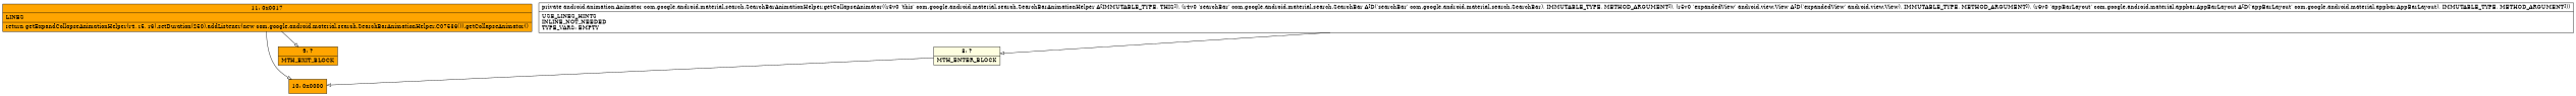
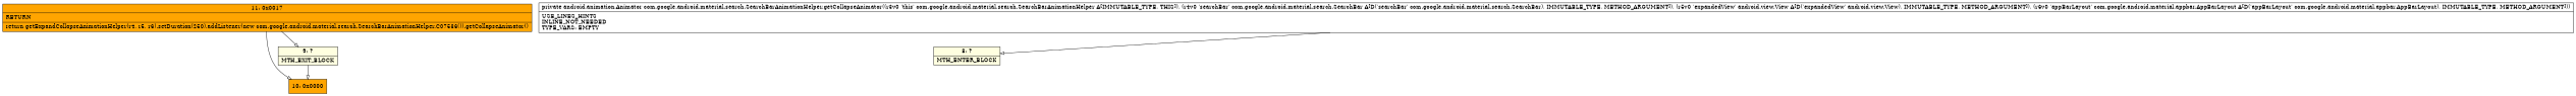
  digraph {
    node [fillcolor=lightyellow shape=record style=filled]
    edge [arrowhead=onormal]
    n1 [label="{8\:\ ?|MTH_ENTER_BLOCK\l}"]
    n2 [fillcolor=orange label="{10\:\ 0x0000}"]
-   n3 [fillcolor=orange label="{11\:\ 0x0017|LINES\l|return getExpandCollapseAnimationHelper(r4, r5, r6).setDuration(250).addListener(new com.google.android.material.search.SearchBarAnimationHelper.C07536()).getCollapseAnimator()\l}"]
-   n4 [fillcolor=orange label="{9\:\ ?|MTH_EXIT_BLOCK\l}"]
+   n3 [fillcolor=orange label="{11\:\ 0x0017|RETURN\l|return getExpandCollapseAnimationHelper(r4, r5, r6).setDuration(250).addListener(new com.google.android.material.search.SearchBarAnimationHelper.C07536()).getCollapseAnimator()\l}"]
+   n4 [label="{9\:\ ?|MTH_EXIT_BLOCK\l}"]
    n5 [fillcolor=white label="{private android.animation.Animator com.google.android.material.search.SearchBarAnimationHelper.getCollapseAnimator((r3v0 'this' com.google.android.material.search.SearchBarAnimationHelper A[IMMUTABLE_TYPE, THIS]), (r4v0 'searchBar' com.google.android.material.search.SearchBar A[D('searchBar' com.google.android.material.search.SearchBar), IMMUTABLE_TYPE, METHOD_ARGUMENT]), (r5v0 'expandedView' android.view.View A[D('expandedView' android.view.View), IMMUTABLE_TYPE, METHOD_ARGUMENT]), (r6v0 'appBarLayout' com.google.android.material.appbar.AppBarLayout A[D('appBarLayout' com.google.android.material.appbar.AppBarLayout), IMMUTABLE_TYPE, METHOD_ARGUMENT]))  | USE_LINES_HINTS\lINLINE_NOT_NEEDED\lTYPE_VARS: EMPTY\l}"]
-   n1 -> n2
+   n4 -> n2
    n3 -> n2
    n3 -> n4
    n5 -> n1
  }
